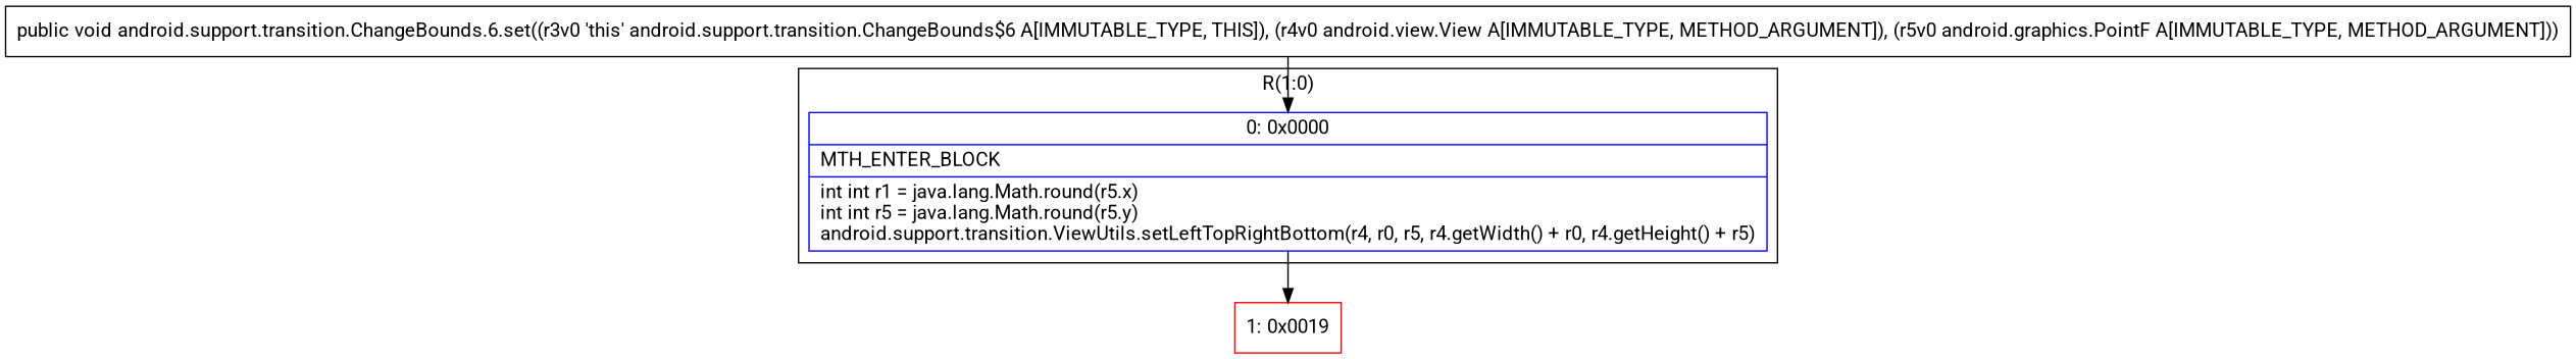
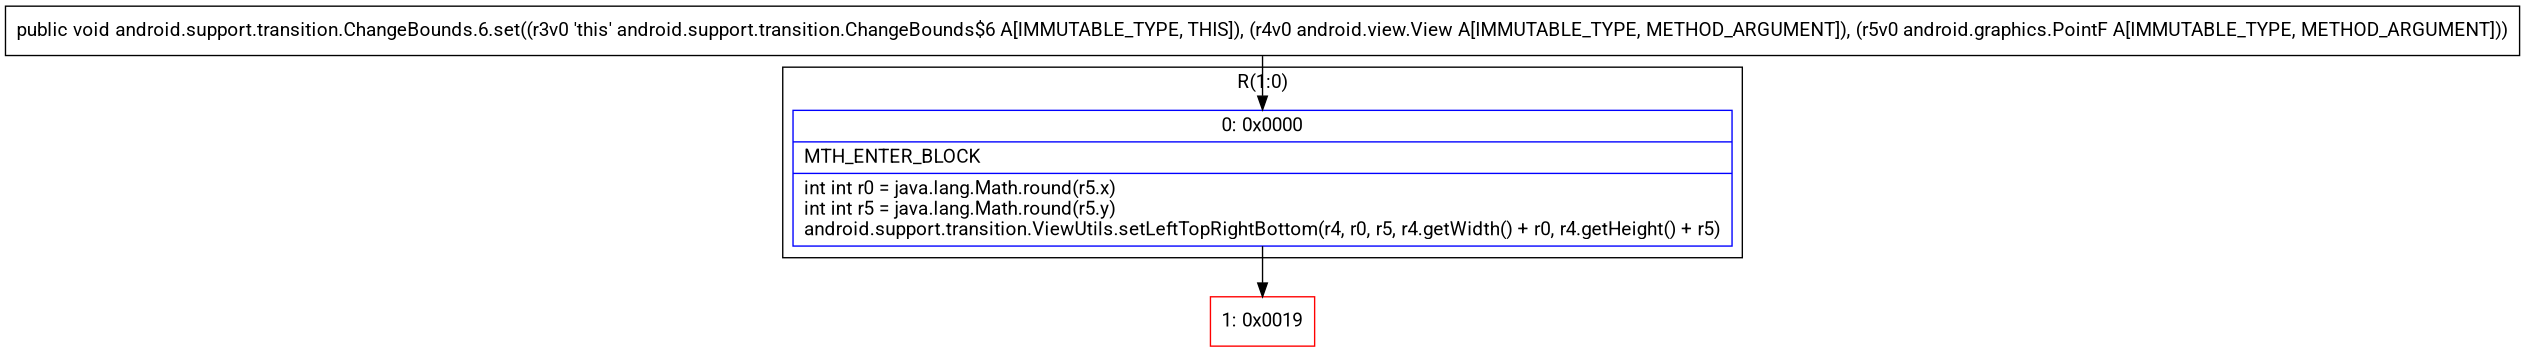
  digraph {
    fontname=Roboto
    node [shape=record fontname=Roboto]
    edge [fontname=Roboto]
-   n1 [color=blue label="{0\:\ 0x0000|MTH_ENTER_BLOCK\l|int int r1 = java.lang.Math.round(r5.x)\lint int r5 = java.lang.Math.round(r5.y)\landroid.support.transition.ViewUtils.setLeftTopRightBottom(r4, r0, r5, r4.getWidth() + r0, r4.getHeight() + r5)\l}"]
+   n1 [color=blue label="{0\:\ 0x0000|MTH_ENTER_BLOCK\l|int int r0 = java.lang.Math.round(r5.x)\lint int r5 = java.lang.Math.round(r5.y)\landroid.support.transition.ViewUtils.setLeftTopRightBottom(r4, r0, r5, r4.getWidth() + r0, r4.getHeight() + r5)\l}"]
    n2 [color=red label="{1\:\ 0x0019}"]
    n3 [label="{public void android.support.transition.ChangeBounds.6.set((r3v0 'this' android.support.transition.ChangeBounds$6 A[IMMUTABLE_TYPE, THIS]), (r4v0 android.view.View A[IMMUTABLE_TYPE, METHOD_ARGUMENT]), (r5v0 android.graphics.PointF A[IMMUTABLE_TYPE, METHOD_ARGUMENT])) }"]
    subgraph cluster_1 {
      label="R(1:0)"
      n1
    }
    n1 -> n2
    n3 -> n1
  }
